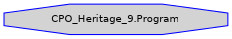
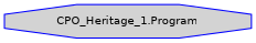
  digraph {
    rankdir=LR
-   n1 [color=blue fillcolor=lightgrey fontname=Helvetica fontsize=10 height=0.2 label="CPO_Heritage_9.Program" shape=octagon style=filled width=0.4]
+   n1 [color=blue fillcolor=lightgrey fontname=Helvetica fontsize=10 height=0.2 label="CPO_Heritage_1.Program" shape=octagon style=filled width=0.4]
  }
